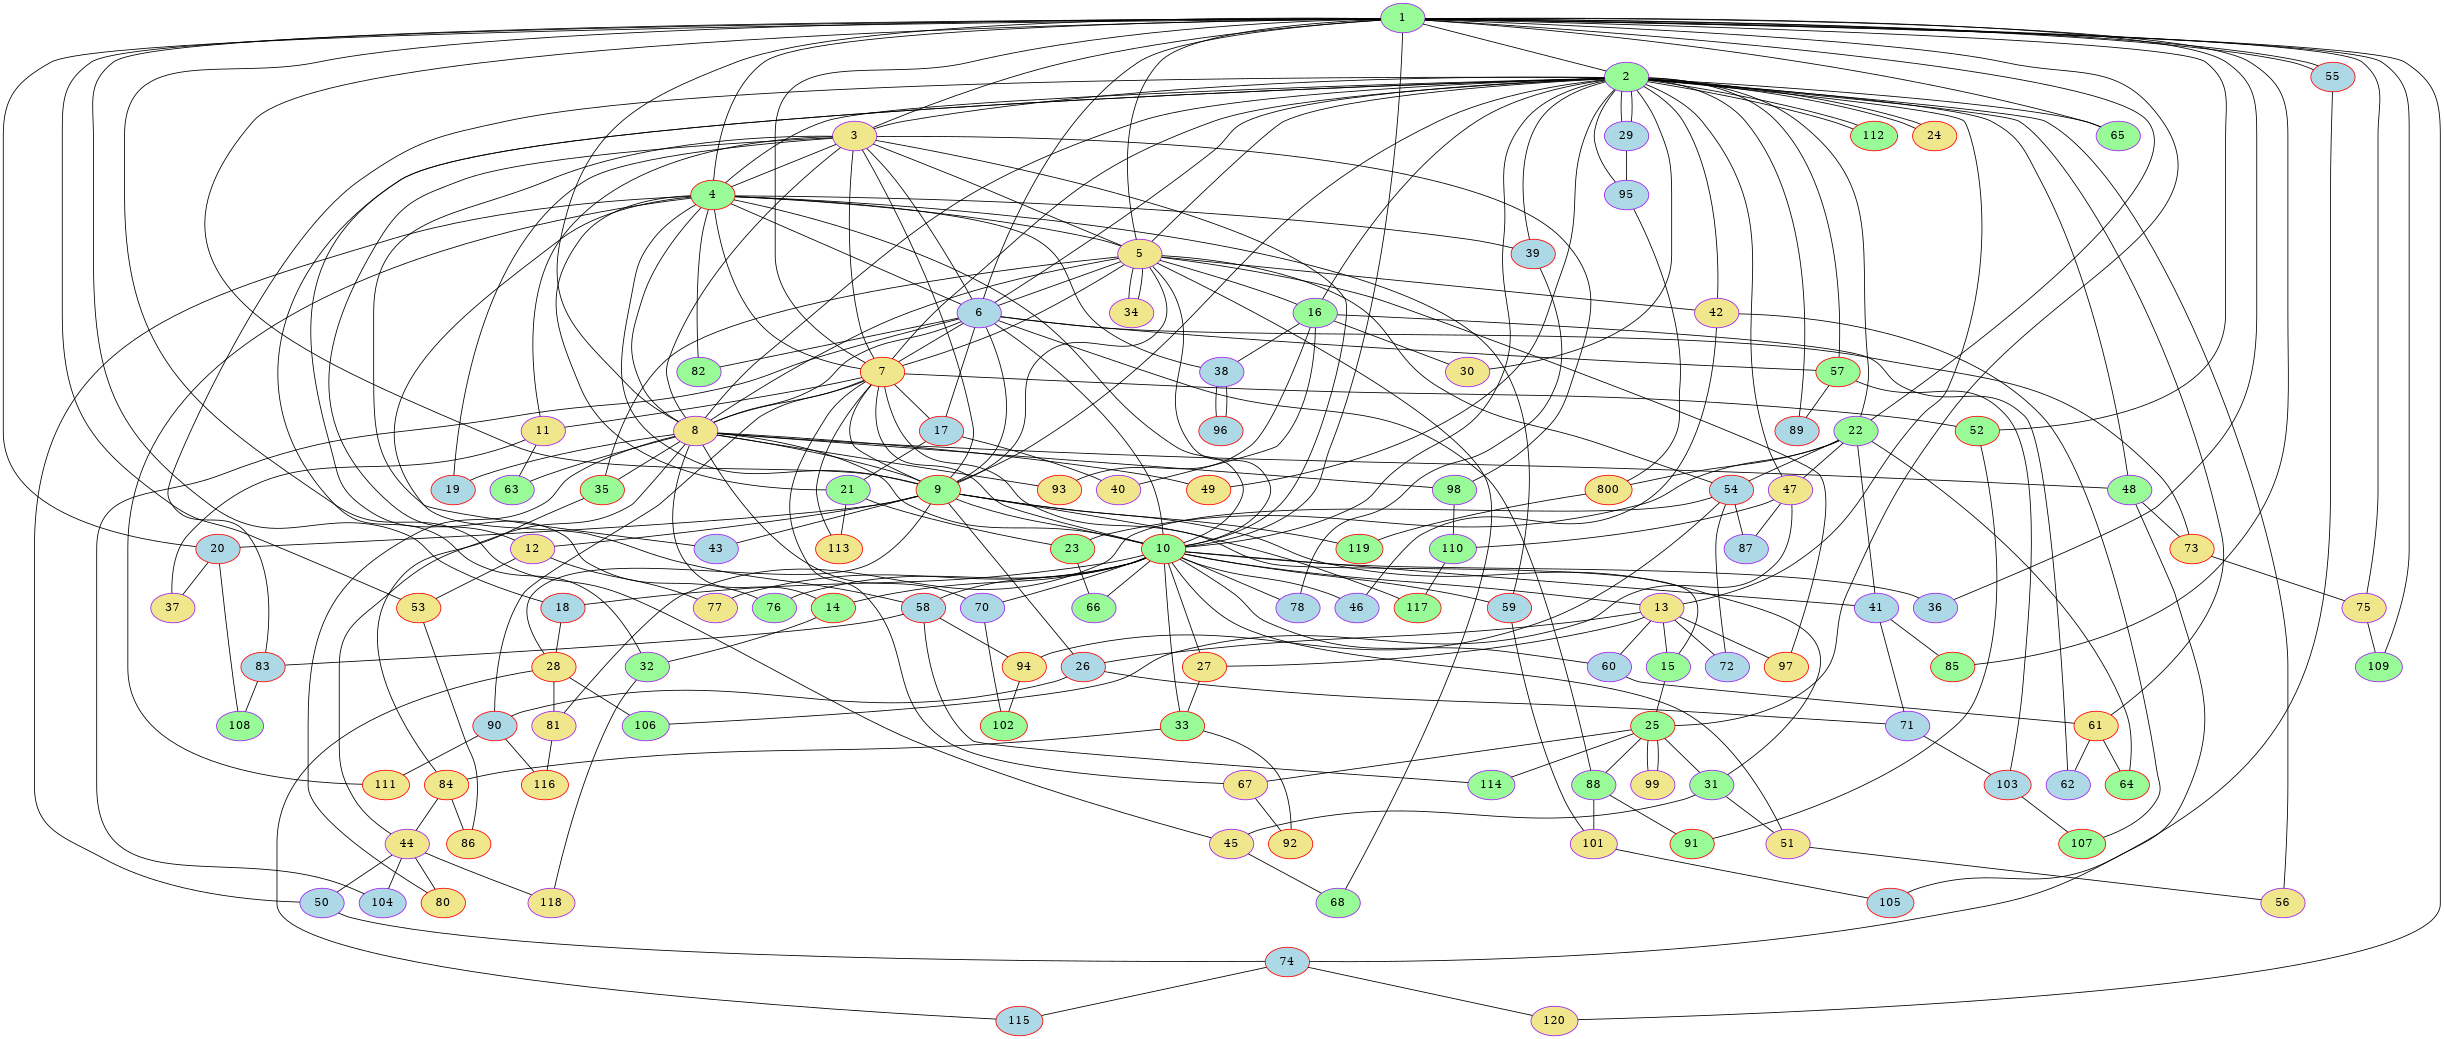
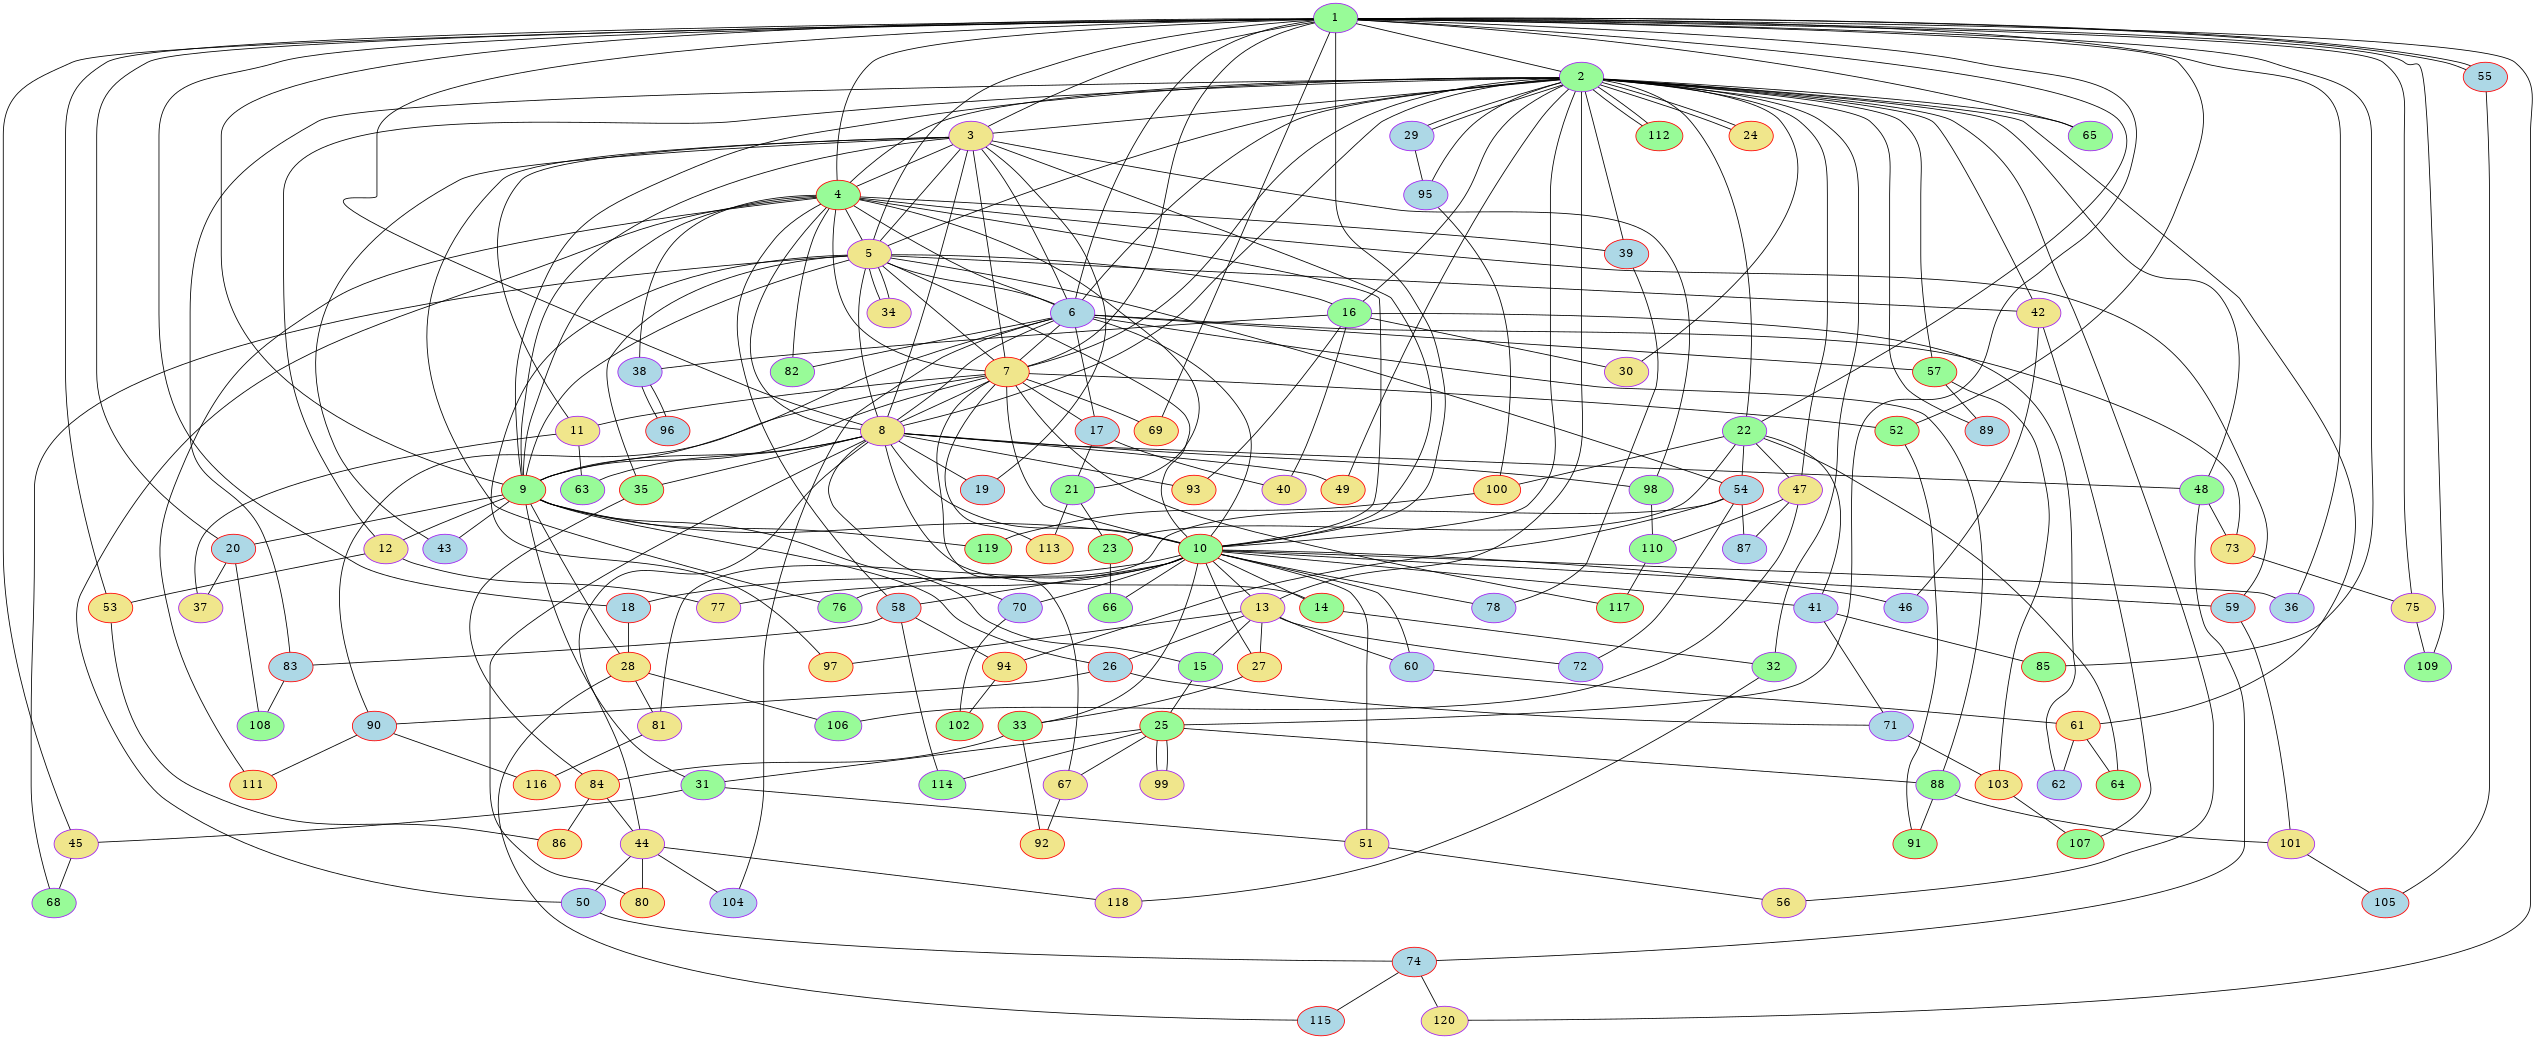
  graph {
    node [color=purple fillcolor=khaki style=filled]
    1 [fillcolor=palegreen]
    2 [fillcolor=palegreen]
    3
    4 [color=red fillcolor=palegreen]
    5
    6 [fillcolor=lightblue]
    7 [color=red]
    8
    9 [color=red fillcolor=palegreen]
    10 [color=red fillcolor=palegreen]
    18 [color=red fillcolor=lightblue]
    20 [color=red fillcolor=lightblue]
    22 [fillcolor=palegreen]
    25 [color=red fillcolor=palegreen]
    36 [fillcolor=lightblue]
    45
    52 [color=red fillcolor=palegreen]
    53 [color=red]
    55 [color=red fillcolor=lightblue]
    65 [fillcolor=palegreen]
+   69 [color=red]
    75
    85 [color=red fillcolor=palegreen]
    109 [fillcolor=palegreen]
    120
    12
    13
    16 [fillcolor=palegreen]
    24 [color=red]
    29 [fillcolor=lightblue]
    30
    32 [fillcolor=palegreen]
    39 [color=red fillcolor=lightblue]
    42
    47
    48 [fillcolor=palegreen]
    49 [color=red]
    56
    57 [color=red fillcolor=palegreen]
    61 [color=red]
    83 [color=red fillcolor=lightblue]
    89 [color=red fillcolor=lightblue]
    95 [fillcolor=lightblue]
    112 [color=red fillcolor=palegreen]
    11
    19 [color=red fillcolor=lightblue]
    43 [fillcolor=lightblue]
    76 [fillcolor=palegreen]
    98 [fillcolor=palegreen]
    21 [fillcolor=palegreen]
    38 [fillcolor=lightblue]
    50 [fillcolor=lightblue]
    58 [color=red fillcolor=lightblue]
    59 [color=red fillcolor=lightblue]
    82 [fillcolor=palegreen]
    111 [color=red]
    34
    35 [color=red fillcolor=palegreen]
    54 [color=red fillcolor=lightblue]
    68 [fillcolor=palegreen]
    97 [color=red]
    17 [color=red fillcolor=lightblue]
    73 [color=red]
    88 [fillcolor=palegreen]
    104 [fillcolor=lightblue]
    67
    90 [color=red fillcolor=lightblue]
    113 [color=red]
    117 [color=red fillcolor=palegreen]
    14 [color=red fillcolor=palegreen]
    44
    63 [fillcolor=palegreen]
    70 [fillcolor=lightblue]
    80 [color=red]
    93 [color=red]
    15 [fillcolor=palegreen]
    26 [color=red fillcolor=lightblue]
    28 [color=red]
    31 [fillcolor=palegreen]
    119 [color=red fillcolor=palegreen]
    27 [color=red]
    33 [color=red fillcolor=palegreen]
    41 [fillcolor=lightblue]
    46 [fillcolor=lightblue]
    51
    60 [fillcolor=lightblue]
    66 [fillcolor=palegreen]
    77
    78 [fillcolor=lightblue]
    37
    108 [fillcolor=palegreen]
    23 [color=red fillcolor=palegreen]
    64 [color=red fillcolor=palegreen]
-   100 [color=red label=800]
+   100 [color=red]
    99
    114 [fillcolor=palegreen]
    91 [color=red fillcolor=palegreen]
    86 [color=red]
    105 [color=red fillcolor=lightblue]
    72 [fillcolor=lightblue]
    40
    62 [fillcolor=lightblue]
    118
    107 [color=red fillcolor=palegreen]
    106 [fillcolor=palegreen]
    87 [fillcolor=lightblue]
    110 [fillcolor=palegreen]
    74 [color=red fillcolor=lightblue]
-   103 [color=red fillcolor=lightblue]
+   103 [color=red]
    96 [color=red fillcolor=lightblue]
    94 [color=red]
    101
    84 [color=red]
    81
    92 [color=red]
    116 [color=red]
    102 [color=red fillcolor=palegreen]
    71 [fillcolor=lightblue]
    115 [color=red fillcolor=lightblue]
    1 -- 2
    1 -- 3
    1 -- 4
    1 -- 5
    1 -- 6
    1 -- 7
    1 -- 8
    1 -- 9
    1 -- 10
    1 -- 18
    1 -- 20
    1 -- 22
    1 -- 25
    1 -- 36
    1 -- 45
    1 -- 52
    1 -- 53
    1 -- 55
    1 -- 55
    1 -- 65
+   1 -- 69
    1 -- 75
    1 -- 85
    1 -- 109
    1 -- 120
    2 -- 3
    2 -- 4
    2 -- 5
    2 -- 6
    2 -- 7
    2 -- 8
    2 -- 9
    2 -- 10
    2 -- 22
    2 -- 65
    2 -- 12
    2 -- 13
    2 -- 16
    2 -- 24
    2 -- 24
    2 -- 29
    2 -- 29
    2 -- 30
    2 -- 32
    2 -- 39
    2 -- 42
    2 -- 47
    2 -- 48
    2 -- 49
    2 -- 56
    2 -- 57
    2 -- 61
    2 -- 83
    2 -- 89
    2 -- 95
    2 -- 112
    2 -- 112
    3 -- 4
    3 -- 5
    3 -- 6
    3 -- 7
    3 -- 8
    3 -- 9
    3 -- 10
    3 -- 11
    3 -- 19
    3 -- 43
    3 -- 76
    3 -- 98
    4 -- 5
    4 -- 6
    4 -- 7
    4 -- 8
    4 -- 9
    4 -- 10
    4 -- 39
    4 -- 21
    4 -- 38
    4 -- 50
    4 -- 58
    4 -- 59
    4 -- 82
    4 -- 111
    5 -- 6
    5 -- 7
    5 -- 8
    5 -- 9
    5 -- 10
    5 -- 16
    5 -- 42
    5 -- 34
    5 -- 34
    5 -- 35
    5 -- 54
    5 -- 68
    5 -- 97
    6 -- 7
    6 -- 8
    6 -- 9
    6 -- 10
    6 -- 57
    6 -- 82
    6 -- 17
    6 -- 73
    6 -- 88
    6 -- 104
    7 -- 8
    7 -- 9
    7 -- 10
    7 -- 52
+   7 -- 69
    7 -- 11
    7 -- 17
    7 -- 67
    7 -- 90
    7 -- 113
    7 -- 117
    8 -- 9
    8 -- 10
    8 -- 48
    8 -- 49
    8 -- 19
    8 -- 98
    8 -- 35
    8 -- 14
    8 -- 44
    8 -- 63
    8 -- 70
    8 -- 80
    8 -- 93
    9 -- 10
    9 -- 20
    9 -- 12
    9 -- 43
    9 -- 15
    9 -- 26
    9 -- 28
    9 -- 31
    9 -- 119
    10 -- 18
    10 -- 36
    10 -- 13
    10 -- 76
    10 -- 58
    10 -- 59
    10 -- 14
    10 -- 70
    10 -- 27
    10 -- 33
    10 -- 41
    10 -- 46
    10 -- 51
    10 -- 60
    10 -- 66
    10 -- 77
    10 -- 78
    18 -- 28
    20 -- 37
    20 -- 108
    22 -- 47
    22 -- 54
    22 -- 41
    22 -- 23
    22 -- 64
    22 -- 100
    25 -- 88
    25 -- 67
    25 -- 31
    25 -- 99
    25 -- 99
    25 -- 114
    45 -- 68
    52 -- 91
    53 -- 86
    55 -- 105
    75 -- 109
    12 -- 53
    12 -- 77
    13 -- 97
    13 -- 15
    13 -- 26
    13 -- 27
    13 -- 60
    13 -- 72
    16 -- 30
    16 -- 38
    16 -- 93
    16 -- 40
    16 -- 62
    29 -- 95
    32 -- 118
    39 -- 78
    42 -- 46
    42 -- 107
    47 -- 106
    47 -- 87
    47 -- 110
    48 -- 73
    48 -- 74
    57 -- 89
    57 -- 103
    61 -- 64
    61 -- 62
    83 -- 108
    95 -- 100
    11 -- 63
    11 -- 37
    98 -- 110
    21 -- 113
    21 -- 23
    38 -- 96
    38 -- 96
    50 -- 74
    58 -- 83
    58 -- 114
    58 -- 94
    59 -- 101
    35 -- 84
    54 -- 72
    54 -- 87
    54 -- 94
    54 -- 81
    17 -- 21
    17 -- 40
    73 -- 75
    88 -- 91
    88 -- 101
    67 -- 92
    90 -- 111
    90 -- 116
    14 -- 32
    44 -- 50
    44 -- 104
    44 -- 80
    44 -- 118
    70 -- 102
    15 -- 25
    26 -- 90
    26 -- 71
    28 -- 106
    28 -- 81
    28 -- 115
    31 -- 45
    31 -- 51
    27 -- 33
    33 -- 84
    33 -- 92
    41 -- 85
    41 -- 71
    51 -- 56
    60 -- 61
    23 -- 66
    100 -- 119
    110 -- 117
    74 -- 120
    74 -- 115
    103 -- 107
    94 -- 102
    101 -- 105
    84 -- 44
    84 -- 86
    81 -- 116
    71 -- 103
  }
